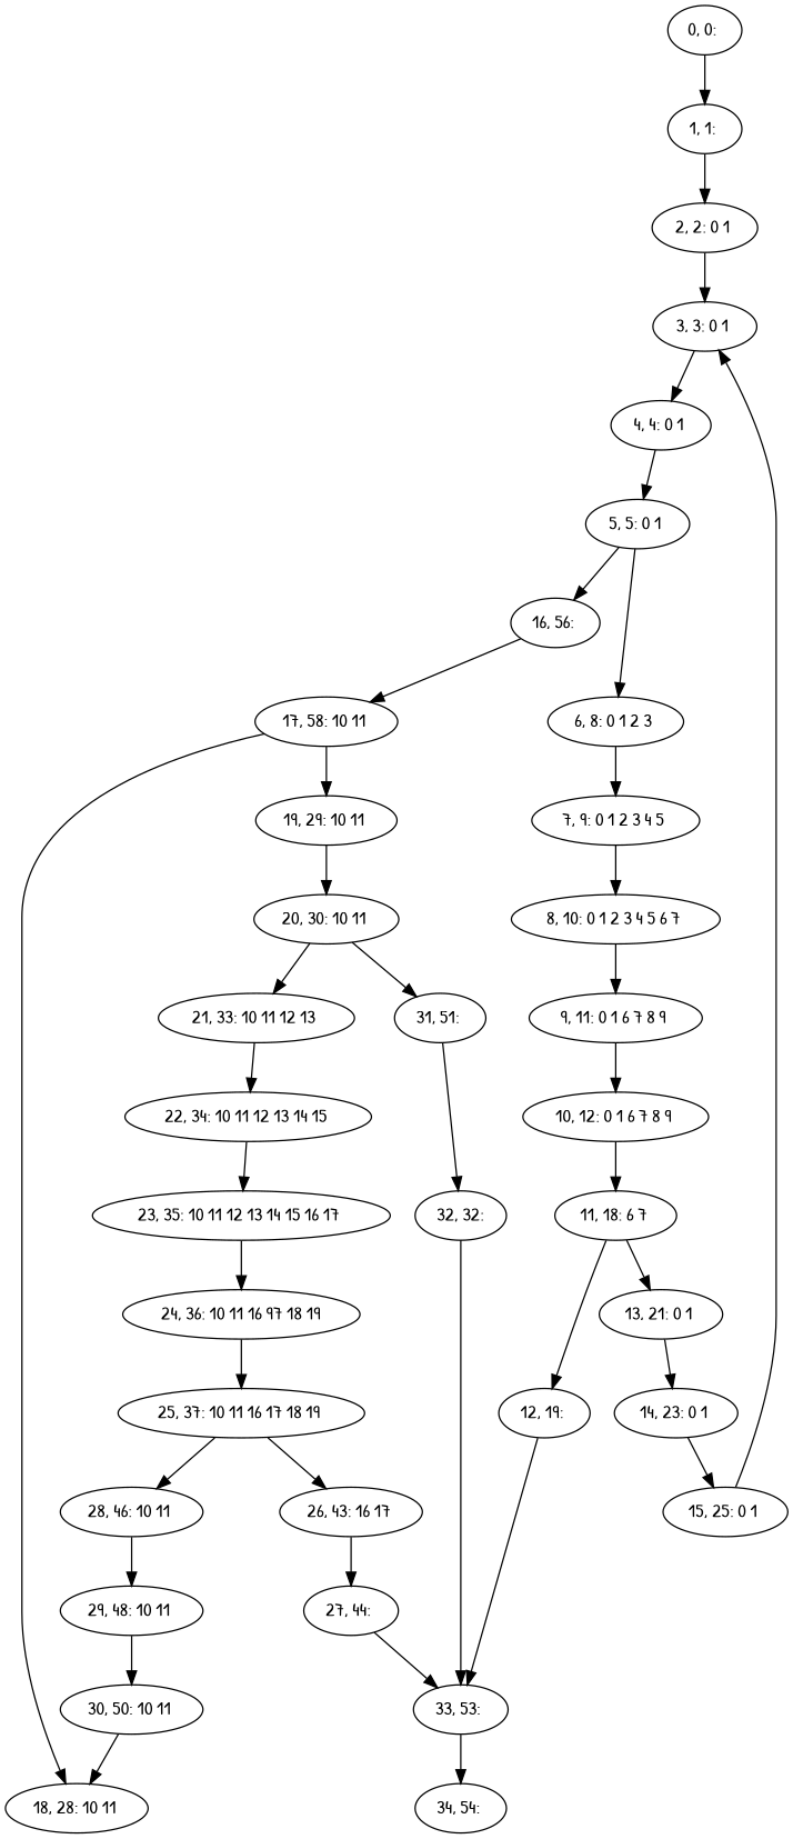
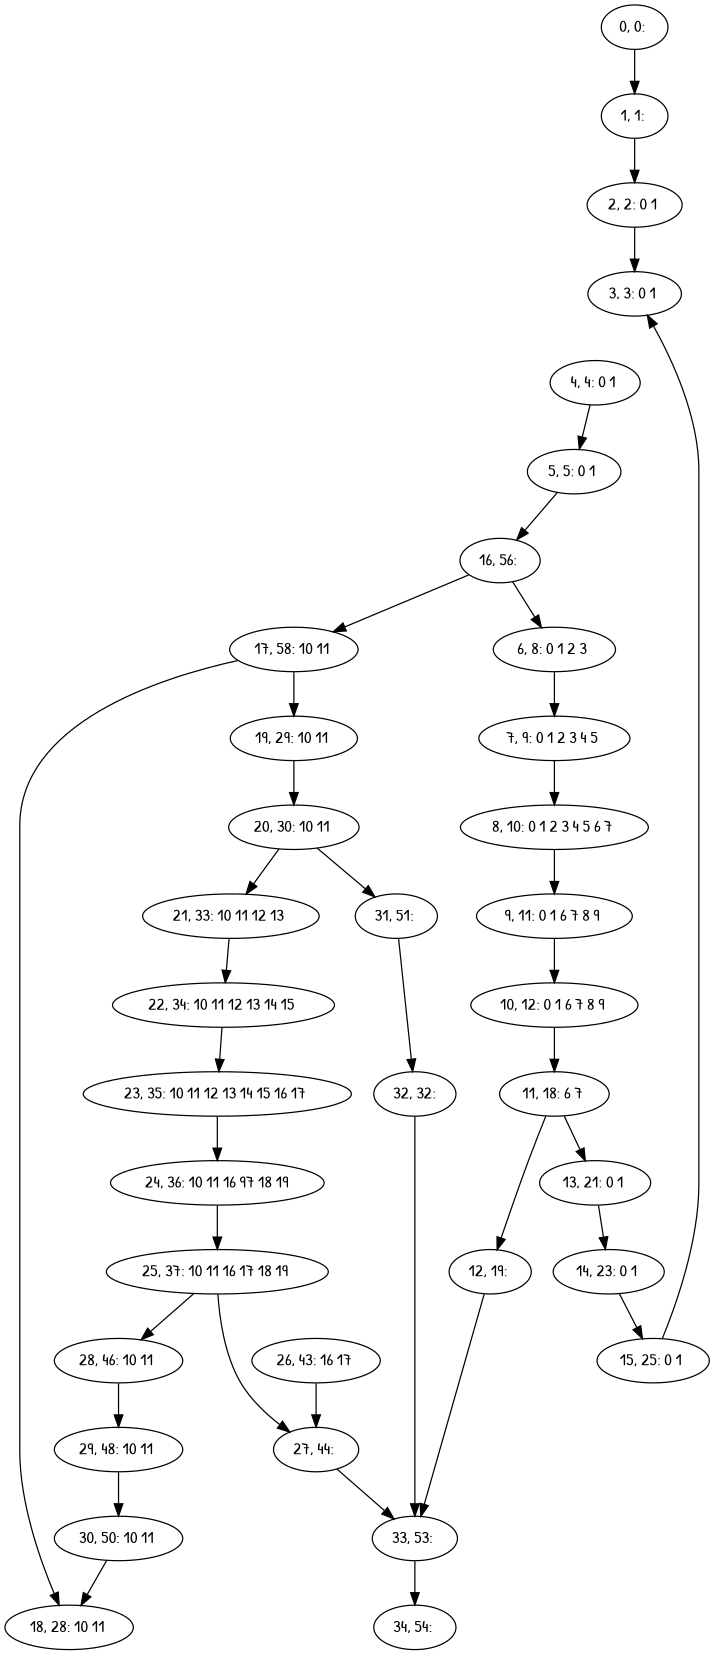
  digraph {
    fontname="Patrick Hand"
    node [fontname="Patrick Hand"]
    edge [fontname="Patrick Hand"]
    n1 [label="0, 0: "]
    n2 [label="1, 1: "]
    n3 [label="2, 2: 0 1 "]
    n4 [label="3, 3: 0 1 "]
    n5 [label="4, 4: 0 1 "]
    n6 [label="5, 5: 0 1 "]
    n7 [label="6, 8: 0 1 2 3 "]
    n8 [label="16, 56: "]
    n9 [label="7, 9: 0 1 2 3 4 5 "]
    n10 [label="17, 58: 10 11 "]
    n11 [label="8, 10: 0 1 2 3 4 5 6 7 "]
    n12 [label="9, 11: 0 1 6 7 8 9 "]
    n13 [label="10, 12: 0 1 6 7 8 9 "]
    n14 [label="11, 18: 6 7 "]
    n15 [label="13, 21: 0 1 "]
    n16 [label="12, 19: "]
    n17 [label="14, 23: 0 1 "]
    n18 [label="33, 53: "]
    n19 [label="34, 54: "]
    n20 [label="15, 25: 0 1 "]
    n21 [label="18, 28: 10 11 "]
    n22 [label="19, 29: 10 11 "]
    n23 [label="20, 30: 10 11 "]
    n24 [label="21, 33: 10 11 12 13 "]
    n25 [label="31, 51: "]
    n26 [label="22, 34: 10 11 12 13 14 15 "]
    n27 [label="32, 32:"]
    n28 [label="23, 35: 10 11 12 13 14 15 16 17 "]
    n29 [label="24, 36: 10 11 16 97 18 19"]
    n30 [label="25, 37: 10 11 16 17 18 19 "]
    n31 [label="26, 43: 16 17 "]
    n32 [label="28, 46: 10 11 "]
    n33 [label="27, 44: "]
    n34 [label="29, 48: 10 11 "]
    n35 [label="30, 50: 10 11 "]
    n1 -> n2
    n2 -> n3
    n3 -> n4
-   n4 -> n5
    n5 -> n6
-   n6 -> n7
+   n8 -> n7
    n6 -> n8
    n7 -> n9
    n8 -> n10
    n9 -> n11
    n10 -> n21
    n10 -> n22
    n11 -> n12
    n12 -> n13
    n13 -> n14
    n14 -> n15
    n14 -> n16
    n15 -> n17
    n16 -> n18
    n17 -> n20
    n18 -> n19
    n20 -> n4
    n22 -> n23
    n23 -> n24
    n23 -> n25
    n24 -> n26
    n25 -> n27
    n26 -> n28
    n27 -> n18
    n28 -> n29
    n29 -> n30
-   n30 -> n31
+   n30 -> n33
    n30 -> n32
    n31 -> n33
    n32 -> n34
    n33 -> n18
    n34 -> n35
    n35 -> n21
  }
